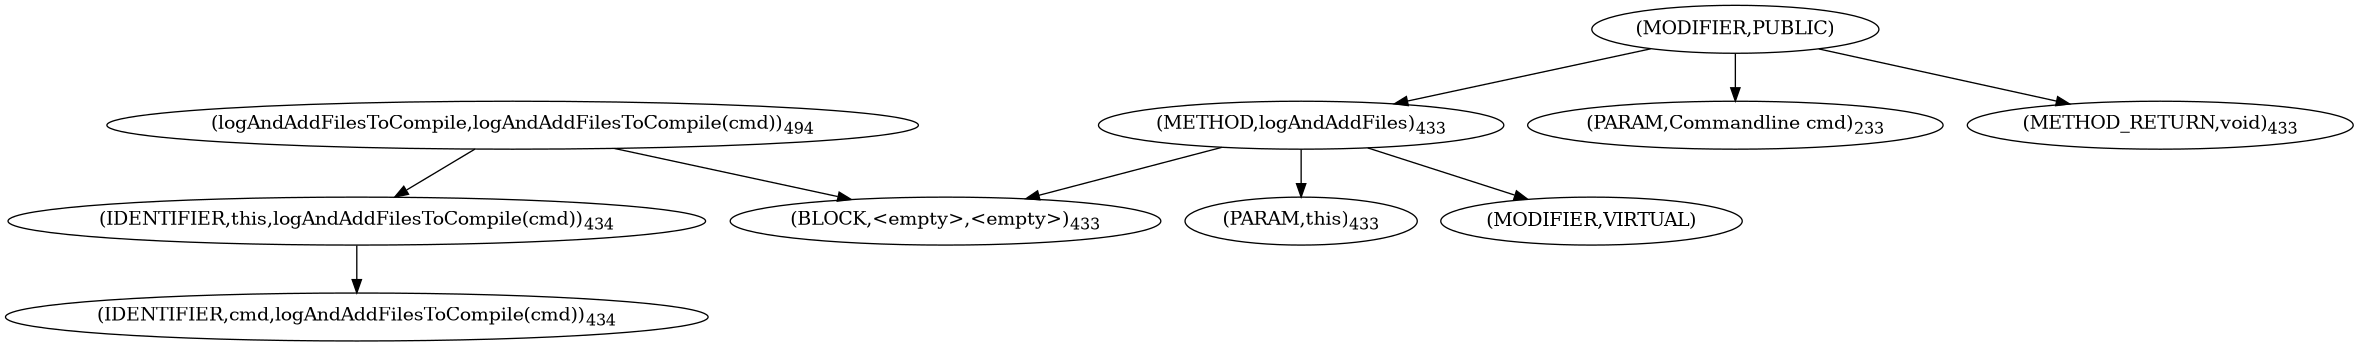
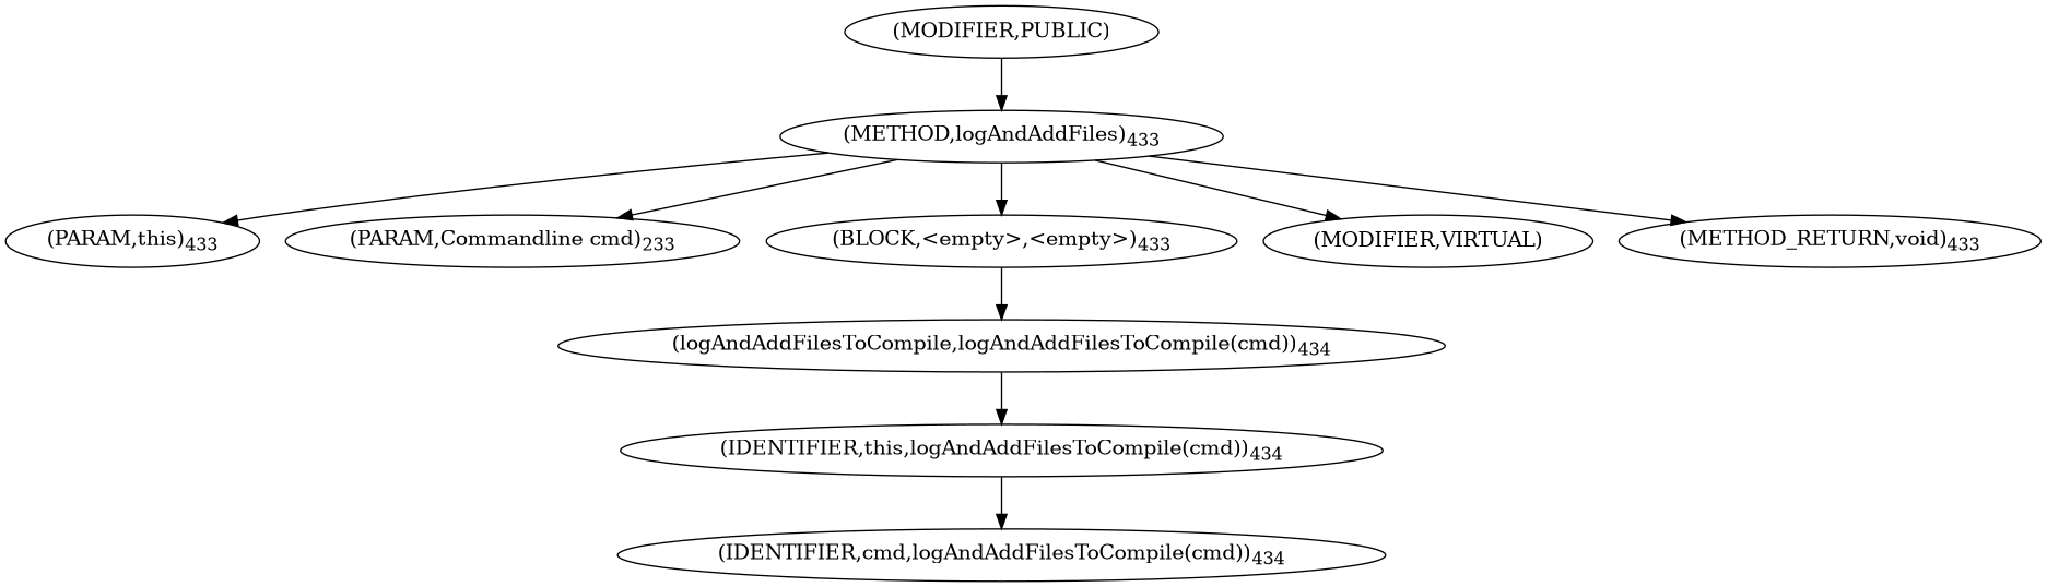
  digraph {
    n1 [label=<(METHOD,logAndAddFiles)<SUB>433</SUB>>]
    n2 [label=<(PARAM,this)<SUB>433</SUB>>]
    n3 [label=<(PARAM,Commandline cmd)<SUB>233</SUB>>]
    n4 [label=<(BLOCK,&lt;empty&gt;,&lt;empty&gt;)<SUB>433</SUB>>]
    n5 [label=<(MODIFIER,VIRTUAL)>]
    n6 [label=<(METHOD_RETURN,void)<SUB>433</SUB>>]
-   n7 [label=<(logAndAddFilesToCompile,logAndAddFilesToCompile(cmd))<SUB>494</SUB>>]
+   n7 [label=<(logAndAddFilesToCompile,logAndAddFilesToCompile(cmd))<SUB>434</SUB>>]
    n8 [label=<(MODIFIER,PUBLIC)>]
    n9 [label=<(IDENTIFIER,this,logAndAddFilesToCompile(cmd))<SUB>434</SUB>>]
    n10 [label=<(IDENTIFIER,cmd,logAndAddFilesToCompile(cmd))<SUB>434</SUB>>]
    n1 -> n2
-   n8 -> n3
+   n1 -> n3
    n1 -> n4
    n1 -> n5
-   n8 -> n6
-   n7 -> n4
+   n1 -> n6
+   n4 -> n7
    n7 -> n9
    n8 -> n1
    n9 -> n10
  }
